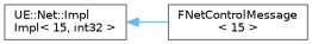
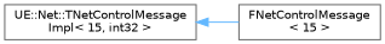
  digraph {
    rankdir=LR
    node [color=grey40 fillcolor=white fontname=Helvetica fontsize=10 shape=box style=filled]
-   n1 [height=0.2 label="UE::Net::Impl\lImpl\< 15, int32 \>" width=0.4]
+   n1 [height=0.2 label="UE::Net::TNetControlMessage\lImpl\< 15, int32 \>" width=0.4]
    n2 [height=0.2 label="FNetControlMessage\l\< 15 \>" width=0.4]
    n1 -> n2 [color=steelblue1 dir=back fontname=Helvetica fontsize=10 labelfontname=Helvetica labelfontsize=10 style=solid]
  }
